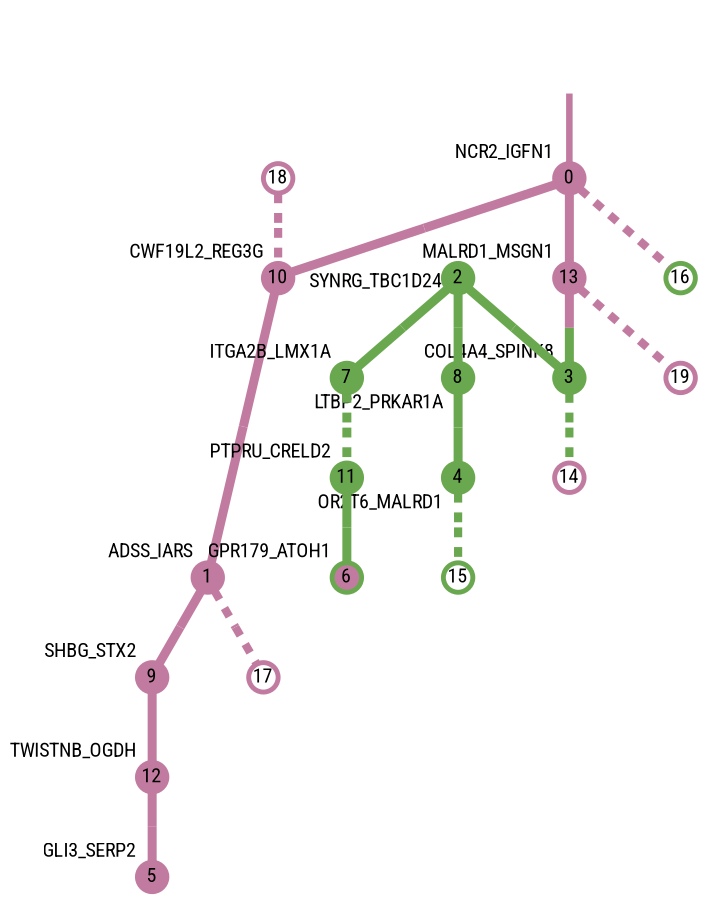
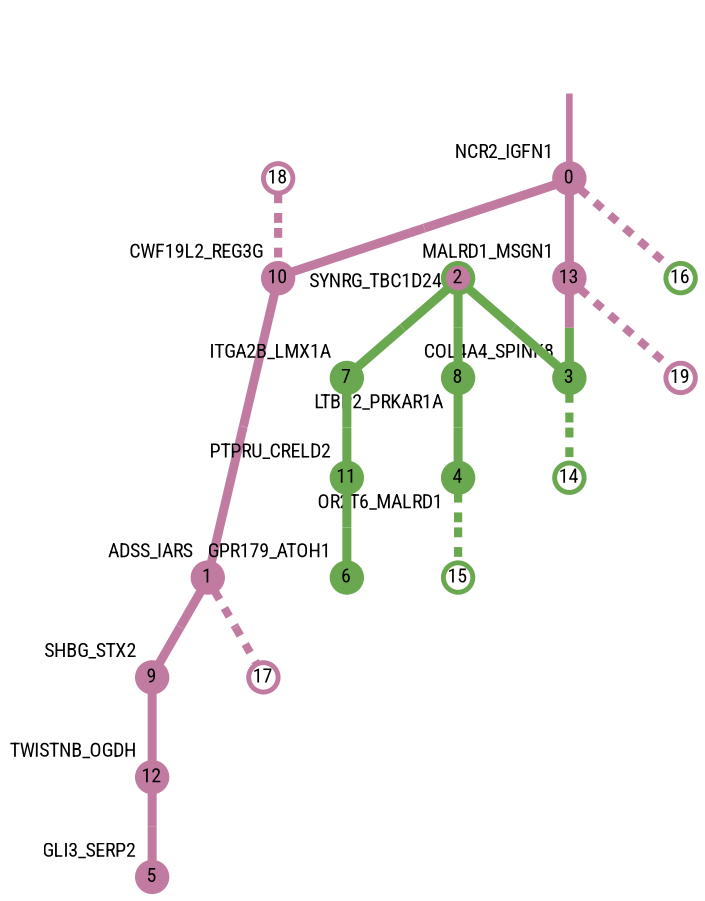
  strict digraph {
    fontname="Roboto Condensed"
    forcelabels=true
    nodesep=0.7
    rankdir=TB
    ranksep=0.6
    splines=false
    node [color="#c27ba0ff" fillcolor="#c27ba0ff" fixedsize=true fontname="Roboto Condensed" fontsize="12pt" penwidth=3 shape=circle style=filled]
    edge [arrowsize=0 color="#c27ba0ff;0.5:#c27ba0ff" fontname="Roboto Condensed" minlen=1.003272294998169 penwidth=5.5 style=solid]
    0 [height=0.25 xlabel=NCR2_IGFN1]
    10 [height=0.25 xlabel=CWF19L2_REG3G]
    13 [height=0.25 xlabel=MALRD1_MSGN1]
    16 [color="#6aa84fff" height=0.25 style=solid]
    1 [height=0.25 xlabel=ADSS_IARS]
    3 [color="#6aa84fff" fillcolor="#6aa84fff" height=0.25 xlabel=COL4A4_SPINK8]
    19 [height=0.25 style=solid]
    9 [height=0.25 xlabel=SHBG_STX2]
    17 [height=0.25 style=solid]
    18 [height=0.25 style=solid]
-   14 [fillcolor="#6aa84fff" height=0.25 style=solid]
+   14 [color="#6aa84fff" fillcolor="#6aa84fff" height=0.25 style=solid]
    12 [height=0.25 xlabel=TWISTNB_OGDH]
    5 [height=0.25 xlabel=GLI3_SERP2]
-   2 [color="#6aa84fff" fillcolor="#6aa84fff" height=0.25 xlabel=SYNRG_TBC1D24]
+   2 [color="#6aa84fff" height=0.25 xlabel=SYNRG_TBC1D24]
    7 [color="#6aa84fff" fillcolor="#6aa84fff" height=0.25 xlabel=ITGA2B_LMX1A]
    8 [color="#6aa84fff" fillcolor="#6aa84fff" height=0.25 xlabel=LTBP2_PRKAR1A]
    11 [color="#6aa84fff" fillcolor="#6aa84fff" height=0.25 xlabel=PTPRU_CRELD2]
    4 [color="#6aa84fff" fillcolor="#6aa84fff" height=0.25 xlabel=OR2T6_MALRD1]
-   6 [color="#6aa84fff" height=0.25 xlabel=GPR179_ATOH1]
+   6 [color="#6aa84fff" fillcolor="#6aa84fff" height=0.25 xlabel=GPR179_ATOH1]
    15 [color="#6aa84fff" fillcolor="#6aa84fff" height=0.25 style=solid]
    normal [style=invis xlabel=NCR2_IGFN1 color="" fillcolor="" fixedsize="" fontsize="" shape=""]
    0 -> 10 [minlen=1.0130890607833862]
    0 -> 13 [minlen=1.0065444707870483]
    0 -> 16 [penwidth=5 style=dashed]
    10 -> 1 [minlen=3.0]
    13 -> 3 [color="#c27ba0ff;0.5:#6aa84fff" minlen=1.1806282997131348]
    13 -> 19 [penwidth=5 style=dashed]
    1 -> 9 [minlen=1.0235601663589478]
    1 -> 17 [penwidth=5 style=dashed]
    3 -> 14 [color="#6aa84fff;0.5:#6aa84fff" penwidth=5 style=dashed]
    9 -> 12 [minlen=1.010471224784851]
    18 -> 10 [penwidth=5 style=dashed]
    12 -> 5 [minlen=1.1374346017837524]
    2 -> 3 [color="#6aa84fff;0.5:#6aa84fff" minlen=1.2225130796432495]
    2 -> 7 [color="#6aa84fff;0.5:#6aa84fff" minlen=1.083769679069519]
    2 -> 8 [color="#6aa84fff;0.5:#6aa84fff" minlen=1.0458115339279175]
-   7 -> 11 [color="#6aa84fff;0.5:#6aa84fff" minlen=1.0117801427841187 style=dashed]
+   7 -> 11 [color="#6aa84fff;0.5:#6aa84fff" minlen=1.0117801427841187]
    8 -> 4 [color="#6aa84fff;0.5:#6aa84fff" minlen=1.1544502973556519]
    11 -> 6 [color="#6aa84fff;0.5:#6aa84fff" minlen=1.1348167657852173]
    4 -> 15 [color="#6aa84fff;0.5:#6aa84fff" penwidth=5 style=dashed]
    normal -> 0 [color="#c27ba0ff" penwidth=4 minlen=""]
  }
